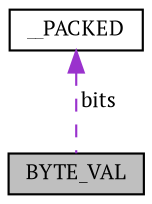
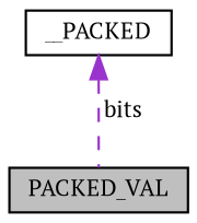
  digraph {
    fontname="PT Serif"
    node [color=black fontname="PT Serif" fontsize=10 shape=record style=filled]
-   n1 [fillcolor=grey75 fontcolor=black height=0.2 label=BYTE_VAL width=0.4]
+   n1 [fillcolor=grey75 fontcolor=black height=0.2 label=PACKED_VAL width=0.4]
    n2 [fillcolor=white height=0.2 label=__PACKED width=0.4]
    n2 -> n1 [color=darkorchid3 dir=back fontname="PT Serif" fontsize=10 label=" bits" labelfontname=Helvetica labelfontsize=10 style=dashed]
  }
